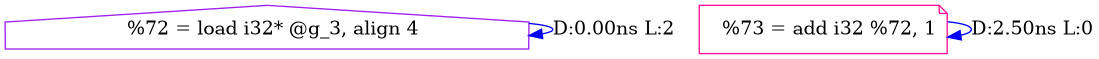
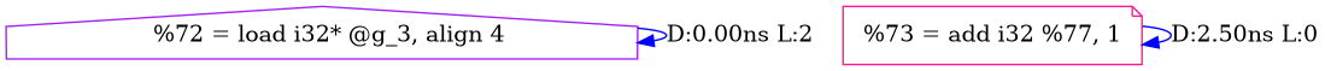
  digraph {
    edge [color=blue]
    n1 [label="  %72 = load i32* @g_3, align 4" color=purple shape=house]
-   n2 [label="  %73 = add i32 %72, 1" color=deeppink shape=note]
+   n2 [label="%73 = add i32 %77, 1" color=deeppink shape=note]
    n1 -> n1 [label="D:0.00ns L:2"]
    n2 -> n2 [label="D:2.50ns L:0"]
  }
